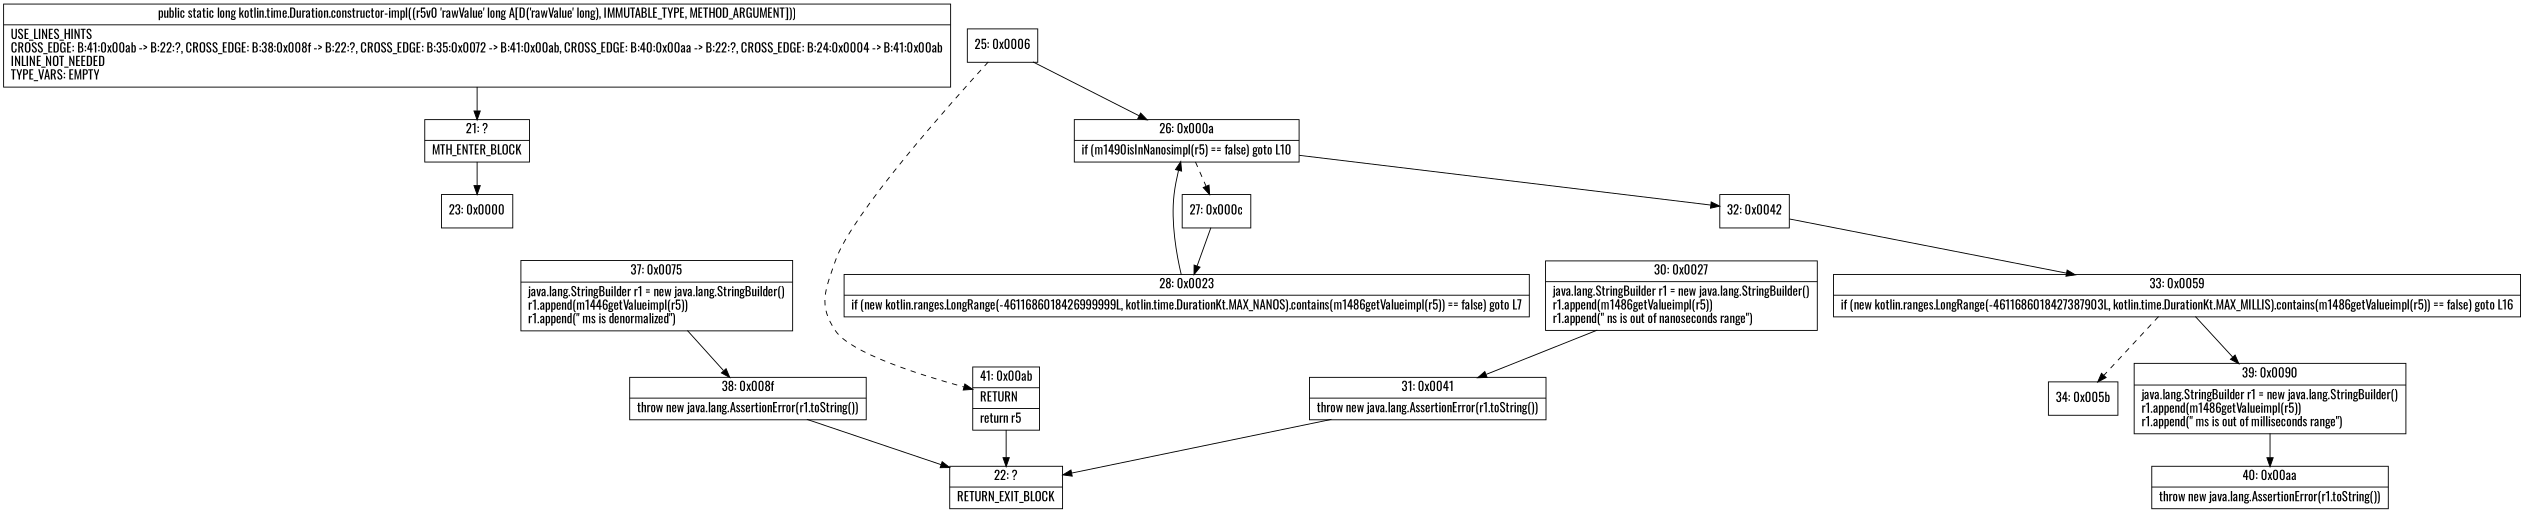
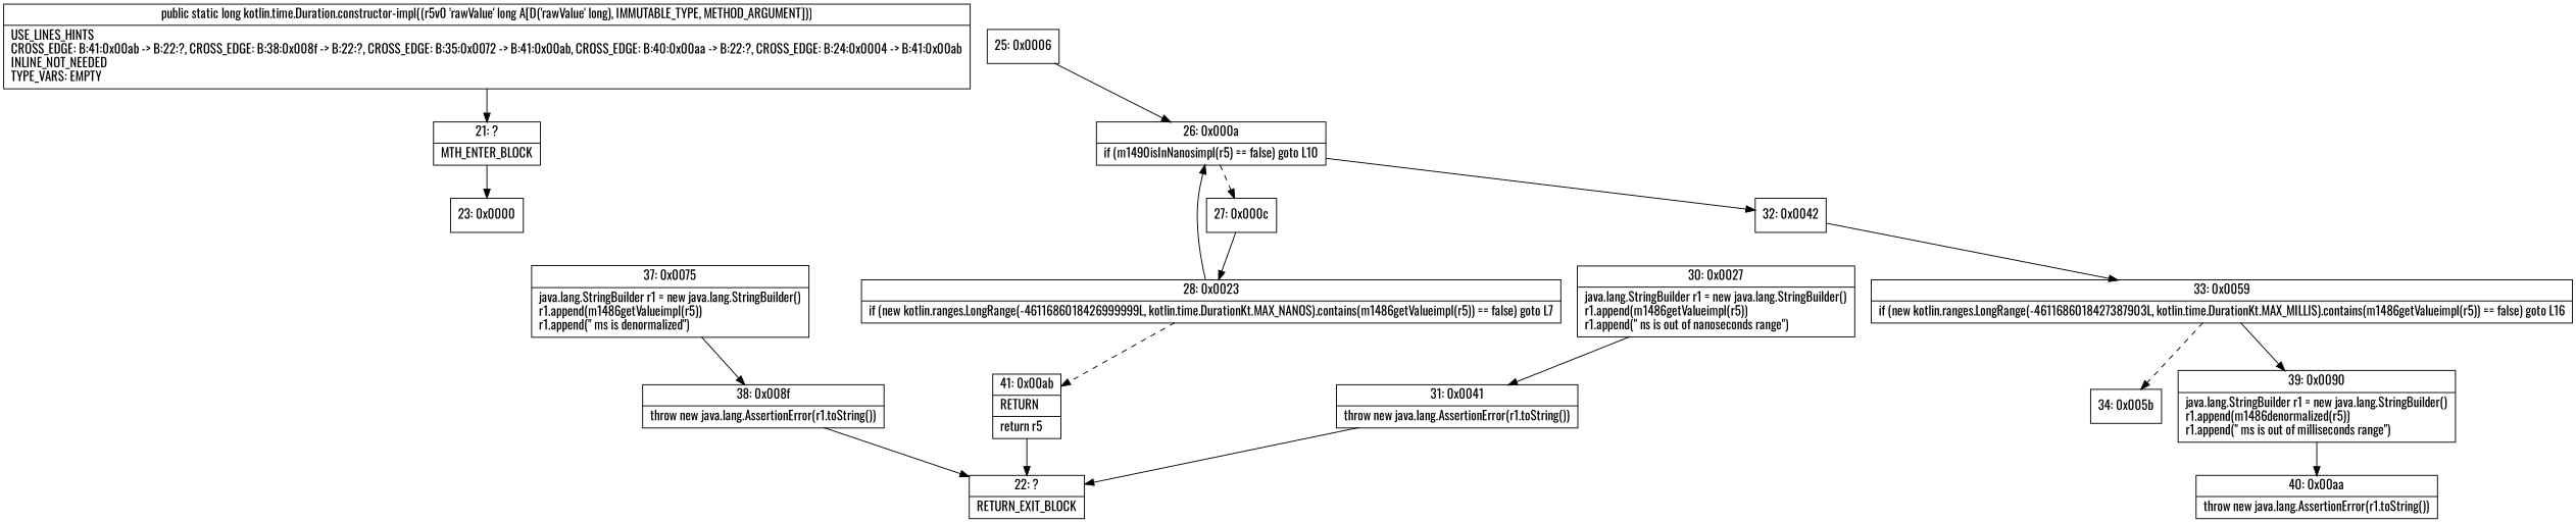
  digraph {
    fontname=Oswald
    node [fontname=Oswald shape=record]
    edge [fontname=Oswald]
    n1 [label="{21\:\ ?|MTH_ENTER_BLOCK\l}"]
    n2 [label="{23\:\ 0x0000}"]
    n3 [label="{25\:\ 0x0006}"]
    n4 [label="{26\:\ 0x000a|if (m1490isInNanosimpl(r5) == false) goto L10\l}"]
    n5 [label="{41\:\ 0x00ab|RETURN\l|return r5\l}"]
    n6 [label="{22\:\ ?|RETURN_EXIT_BLOCK\l}"]
    n7 [label="{27\:\ 0x000c}"]
    n8 [label="{32\:\ 0x0042}"]
    n9 [label="{28\:\ 0x0023|if (new kotlin.ranges.LongRange(\-4611686018426999999L, kotlin.time.DurationKt.MAX_NANOS).contains(m1486getValueimpl(r5)) == false) goto L7\l}"]
    n10 [label="{33\:\ 0x0059|if (new kotlin.ranges.LongRange(\-4611686018427387903L, kotlin.time.DurationKt.MAX_MILLIS).contains(m1486getValueimpl(r5)) == false) goto L16\l}"]
    n11 [label="{30\:\ 0x0027|java.lang.StringBuilder r1 = new java.lang.StringBuilder()\lr1.append(m1486getValueimpl(r5))\lr1.append(\" ns is out of nanoseconds range\")\l}"]
    n12 [label="{31\:\ 0x0041|throw new java.lang.AssertionError(r1.toString())\l}"]
    n13 [label="{34\:\ 0x005b}"]
-   n14 [label="{39\:\ 0x0090|java.lang.StringBuilder r1 = new java.lang.StringBuilder()\lr1.append(m1486getValueimpl(r5))\lr1.append(\" ms is out of milliseconds range\")\l}"]
+   n14 [label="{39\:\ 0x0090|java.lang.StringBuilder r1 = new java.lang.StringBuilder()\lr1.append(m1486denormalized(r5))\lr1.append(\" ms is out of milliseconds range\")\l}"]
    n15 [label="{40\:\ 0x00aa|throw new java.lang.AssertionError(r1.toString())\l}"]
-   n16 [label="{37\:\ 0x0075|java.lang.StringBuilder r1 = new java.lang.StringBuilder()\lr1.append(m1446getValueimpl(r5))\lr1.append(\" ms is denormalized\")\l}"]
+   n16 [label="{37\:\ 0x0075|java.lang.StringBuilder r1 = new java.lang.StringBuilder()\lr1.append(m1486getValueimpl(r5))\lr1.append(\" ms is denormalized\")\l}"]
    n17 [label="{38\:\ 0x008f|throw new java.lang.AssertionError(r1.toString())\l}"]
    n18 [label="{public static long kotlin.time.Duration.constructor\-impl((r5v0 'rawValue' long A[D('rawValue' long), IMMUTABLE_TYPE, METHOD_ARGUMENT]))  | USE_LINES_HINTS\lCROSS_EDGE: B:41:0x00ab \-\> B:22:?, CROSS_EDGE: B:38:0x008f \-\> B:22:?, CROSS_EDGE: B:35:0x0072 \-\> B:41:0x00ab, CROSS_EDGE: B:40:0x00aa \-\> B:22:?, CROSS_EDGE: B:24:0x0004 \-\> B:41:0x00ab\lINLINE_NOT_NEEDED\lTYPE_VARS: EMPTY\l}"]
    n1 -> n2
    n3 -> n4
    n4 -> n7 [style=dashed]
    n4 -> n8
    n5 -> n6
    n7 -> n9
    n8 -> n10
    n9 -> n4
-   n3 -> n5 [style=dashed]
+   n9 -> n5 [style=dashed]
    n10 -> n13 [style=dashed]
    n10 -> n14
    n11 -> n12
    n12 -> n6
    n14 -> n15
    n16 -> n17
    n17 -> n6
    n18 -> n1
  }
